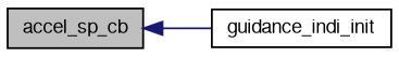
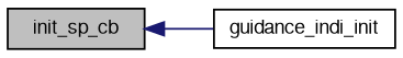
  digraph {
    rankdir=LR
    node [color=black fontname=FreeSans fontsize=10 shape=record style=filled]
-   n1 [fillcolor=grey75 fontcolor=black height=0.2 label=accel_sp_cb width=0.4]
+   n1 [fillcolor=grey75 fontcolor=black height=0.2 label=init_sp_cb width=0.4]
    n2 [fillcolor=white height=0.2 label=guidance_indi_init width=0.4]
    n1 -> n2 [color=midnightblue dir=back fontname=FreeSans fontsize=10 labelfontname=FreeSans labelfontsize=10 style=solid]
  }
